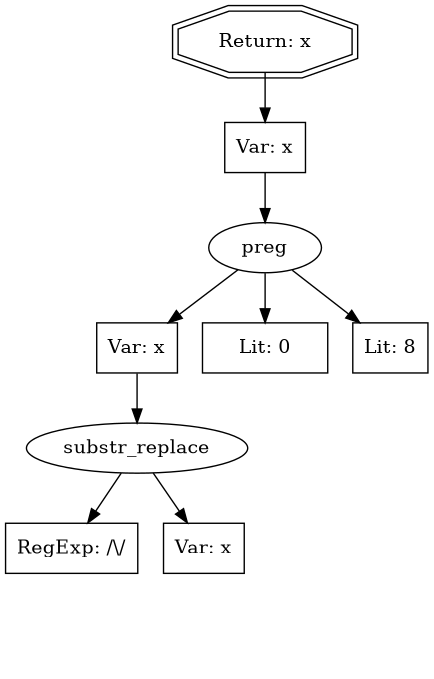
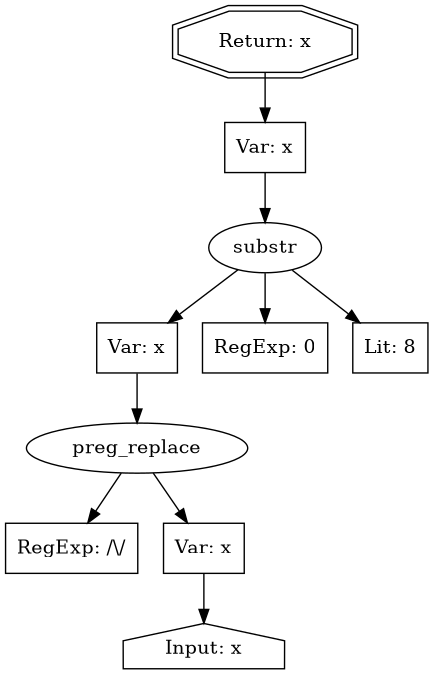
  digraph {
    node [shape=box]
-   n2 [label=substr_replace shape=ellipse]
+   n1 [label="Input: x" shape=house]
+   n2 [label=preg_replace shape=ellipse]
    n3 [label="RegExp: /\\/"]
    n4 [label="Var: x"]
-   n5 [label=preg shape=ellipse]
+   n5 [label=substr shape=ellipse]
    n6 [label="Var: x"]
-   n7 [label="Lit: 0"]
+   n7 [label="RegExp: 0"]
    n8 [label="Lit: 8"]
    n9 [label="Var: x"]
    n10 [label="Return: x" shape=doubleoctagon]
    n2 -> n3
    n2 -> n4
+   n4 -> n1
    n5 -> n6
    n5 -> n7
    n5 -> n8
    n6 -> n2
    n9 -> n5
    n10 -> n9
  }
